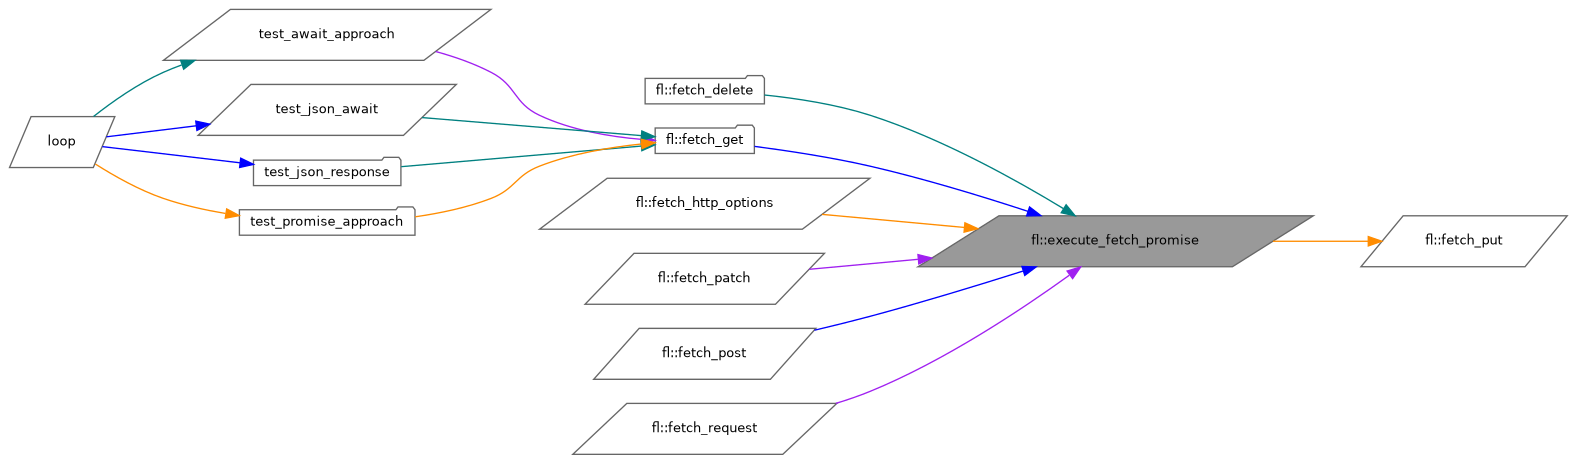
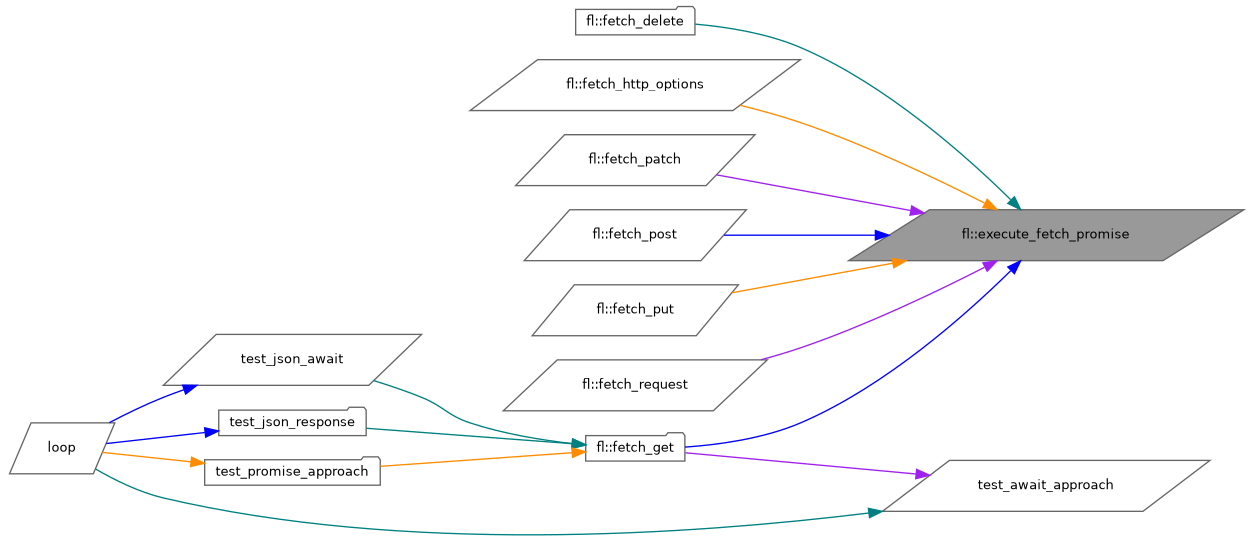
  digraph {
    rankdir=RL
    node [color=grey40 fillcolor=white fontname=Helvetica fontsize=10 shape=parallelogram style=filled]
    edge [color=teal dir=back fontname=Helvetica fontsize=10 labelfontname=Helvetica labelfontsize=10 style=solid]
    n1 [color=gray40 fillcolor=grey60 fontcolor=black height=0.2 label="fl::execute_fetch_promise" width=0.4]
    n2 [height=0.2 label="fl::fetch_delete" shape=folder width=0.4]
    n3 [height=0.2 label="fl::fetch_get" shape=folder width=0.4]
    n4 [height=0.2 label="fl::fetch_http_options" width=0.4]
    n5 [height=0.2 label="fl::fetch_patch" width=0.4]
    n6 [height=0.2 label="fl::fetch_post" width=0.4]
    n7 [height=0.2 label="fl::fetch_put" width=0.4]
    n8 [height=0.2 label="fl::fetch_request" width=0.4]
    n9 [height=0.2 label=test_await_approach width=0.4]
    n10 [height=0.2 label=test_json_await width=0.4]
    n11 [height=0.2 label=test_json_response shape=folder width=0.4]
    n12 [height=0.2 label=test_promise_approach shape=folder width=0.4]
    n13 [height=0.2 label=loop width=0.4]
    n1 -> n2
    n1 -> n3 [color=blue]
    n1 -> n4 [color=darkorange]
    n1 -> n5 [color=purple]
    n1 -> n6 [color=blue]
-   n7 -> n1 [color=darkorange]
+   n1 -> n7 [color=darkorange]
    n1 -> n8 [color=purple]
-   n3 -> n9 [color=purple]
+   n9 -> n3 [color=purple]
    n3 -> n10
    n3 -> n11
    n3 -> n12 [color=darkorange]
    n9 -> n13
    n10 -> n13 [color=blue]
    n11 -> n13 [color=blue]
    n12 -> n13 [color=darkorange]
  }
